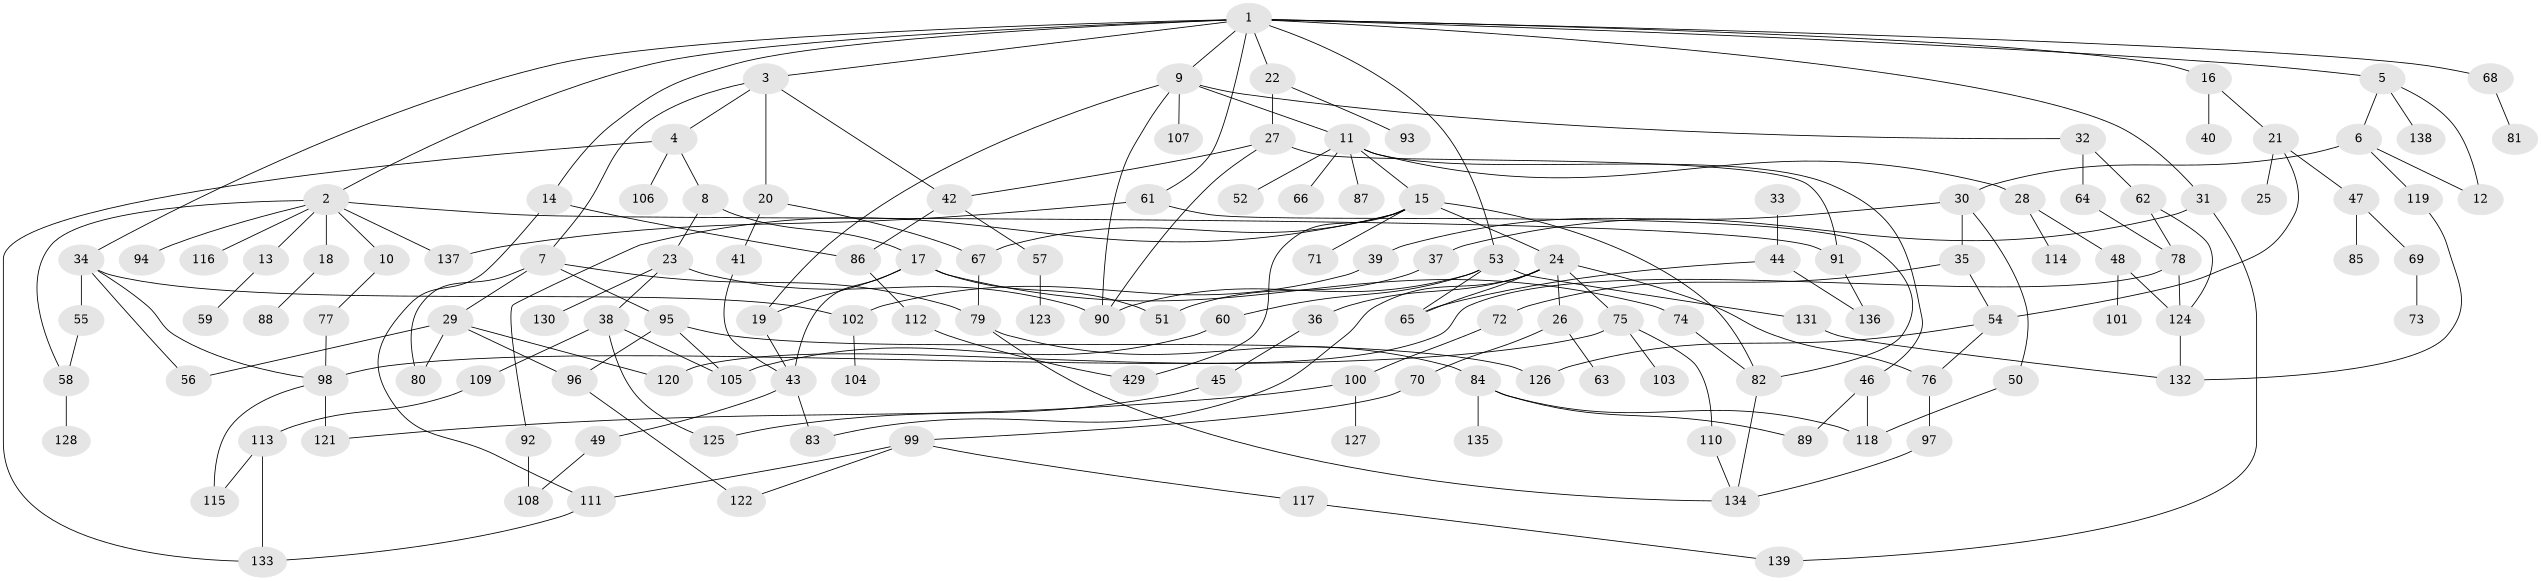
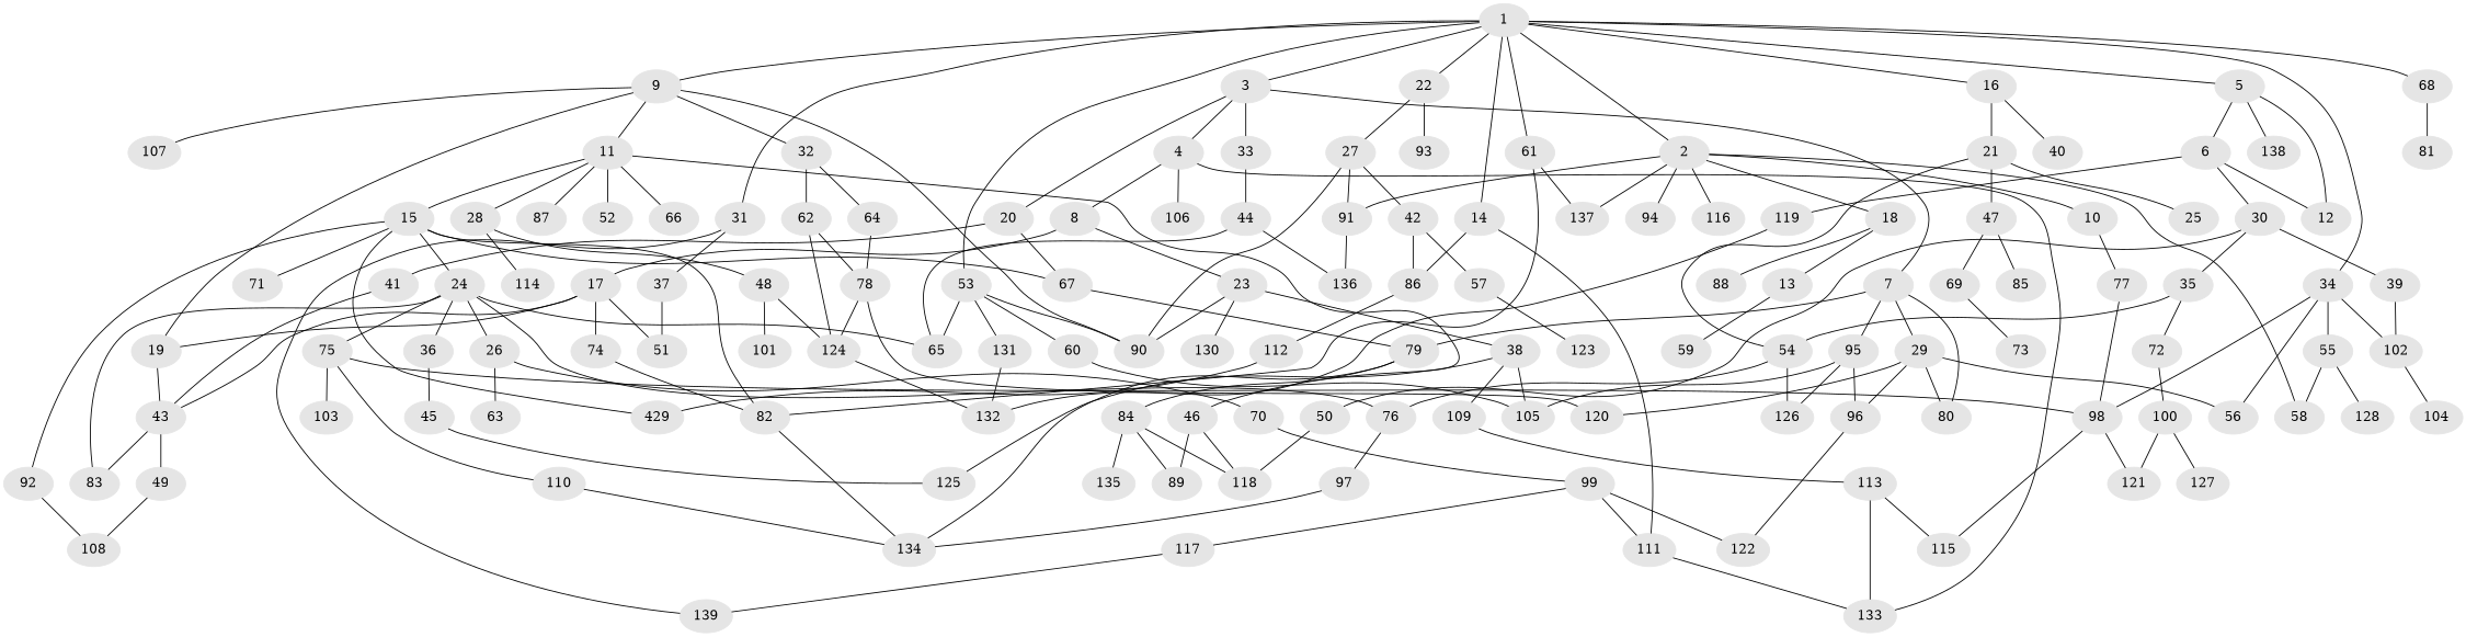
  graph {
    node [color=gray90 style=filled]
    1
    2
    3
    5
    9
    14
    16
    22
    31
    34
    53
    61
    68
    10
    13
    18
    58
    91
    94
    116
    137
    4
    7
    20
    33
    6
    12
    138
    11
    19
    32
    90
    107
    86
    111
    21
    40
    27
    93
    37
    139
    56
    55
    98
    102
    65
    60
    131
    82
    81
    77
    59
    88
    128
    136
    8
    106
    133
    29
    79
    80
    95
    67
    41
    44
    17
    23
    30
    119
    35
    39
    50
    132
    96
    120
    84
    134
    105
    126
    43
    51
    74
    38
    130
    15
    28
    46
    52
    66
    87
    62
    64
    24
    71
    92
    n96 [label=429]
    48
    114
    89
    118
    112
    26
    36
    75
    76
    83
    108
    25
    47
    54
    49
    69
    85
    42
    109
    125
    63
    70
    45
    103
    110
    97
    99
    57
    101
    124
    122
    72
    78
    115
    121
    104
    100
    113
    123
    73
    117
    127
    135
    1 -- 2
    1 -- 3
    1 -- 5
    1 -- 9
    1 -- 14
    1 -- 16
    1 -- 22
    1 -- 31
    1 -- 34
    1 -- 53
    1 -- 61
    1 -- 68
    2 -- 10
-   2 -- 13
+   18 -- 13
    2 -- 18
    2 -- 58
    2 -- 91
    2 -- 94
    2 -- 116
    2 -- 137
    3 -- 4
    3 -- 7
    3 -- 20
-   3 -- 42
+   3 -- 33
    5 -- 6
    5 -- 12
    5 -- 138
    9 -- 11
    9 -- 19
    9 -- 32
    9 -- 90
    9 -- 107
    14 -- 86
    14 -- 111
    16 -- 21
    16 -- 40
    22 -- 27
    22 -- 93
    31 -- 37
    31 -- 139
    34 -- 56
    34 -- 55
    34 -- 98
    34 -- 102
    53 -- 90
    53 -- 65
    53 -- 60
    53 -- 131
    61 -- 137
    61 -- 82
    68 -- 81
    10 -- 77
    13 -- 59
    18 -- 88
-   58 -- 128
+   55 -- 128
    91 -- 136
    4 -- 8
    4 -- 106
    4 -- 133
    7 -- 29
    7 -- 79
    7 -- 80
    7 -- 95
    20 -- 67
    20 -- 41
    33 -- 44
    6 -- 12
    6 -- 30
    6 -- 119
    11 -- 15
    11 -- 28
    11 -- 46
    11 -- 52
    11 -- 66
    11 -- 87
    19 -- 43
    32 -- 62
    32 -- 64
    86 -- 112
    111 -- 133
    21 -- 25
    21 -- 47
    21 -- 54
    27 -- 91
    27 -- 90
    27 -- 42
    37 -- 51
    55 -- 58
    98 -- 115
    98 -- 121
    102 -- 104
    60 -- 105
    131 -- 132
    82 -- 134
    77 -- 98
    8 -- 17
    8 -- 23
    29 -- 56
    29 -- 80
    29 -- 96
    29 -- 120
    79 -- 84
    79 -- 134
    95 -- 96
    95 -- 105
    95 -- 126
    67 -- 79
    41 -- 43
    44 -- 65
    44 -- 136
    17 -- 19
    17 -- 43
    17 -- 51
    17 -- 74
    23 -- 90
    23 -- 38
    23 -- 130
    30 -- 35
    30 -- 39
    30 -- 50
    119 -- 132
    35 -- 54
    35 -- 72
    39 -- 102
    50 -- 118
    96 -- 122
    84 -- 89
    84 -- 118
    84 -- 135
    43 -- 83
    43 -- 49
    74 -- 82
    38 -- 105
    38 -- 109
    38 -- 125
    15 -- 82
    15 -- 67
    15 -- 24
    15 -- 71
    15 -- 92
    15 -- n96
    28 -- 48
    28 -- 114
    46 -- 89
    46 -- 118
    62 -- 124
    62 -- 78
    64 -- 78
    24 -- 65
    24 -- 26
    24 -- 36
    24 -- 75
    24 -- 76
    24 -- 83
    92 -- 108
    48 -- 101
    48 -- 124
    112 -- n96
    26 -- 63
    26 -- 70
    36 -- 45
    75 -- 98
    75 -- 103
    75 -- 110
    76 -- 97
    47 -- 69
    47 -- 85
    54 -- 126
    54 -- 76
    49 -- 108
    69 -- 73
    42 -- 86
    42 -- 57
    109 -- 113
    70 -- 99
    45 -- 125
    110 -- 134
    97 -- 134
    99 -- 111
    99 -- 122
    99 -- 117
    57 -- 123
    124 -- 132
    72 -- 100
    78 -- 120
    78 -- 124
    100 -- 121
    100 -- 127
    113 -- 133
    113 -- 115
    117 -- 139
  }
